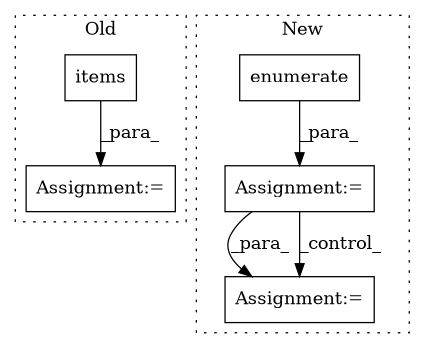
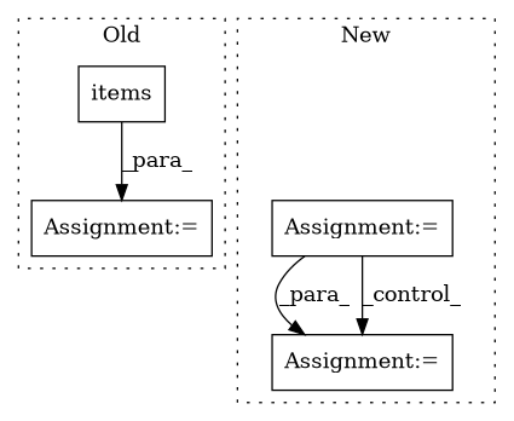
  digraph {
    node [a=7 shape=box]
    n1 [a=32 l=7 label=items s=4082]
    n2 [l=134 label="Assignment:=" s=4038]
-   n3 [a=32 l="10,1" label=enumerate s="4395,4411"]
    n4 [l=1 label="Assignment:=" s=4618]
    n5 [l="63,2" label="Assignment:=" s="4319,4412"]
    subgraph cluster_1 {
      label=Old
      style=dotted
      n1
      n2
    }
    subgraph cluster_2 {
      label=New
      style=dotted
-     n3
      n4
      n5
    }
    n1 -> n2 [label=_para_]
-   n3 -> n5 [label=_para_]
    n5 -> n4 [label=_para_]
    n5 -> n4 [label=_control_]
  }
